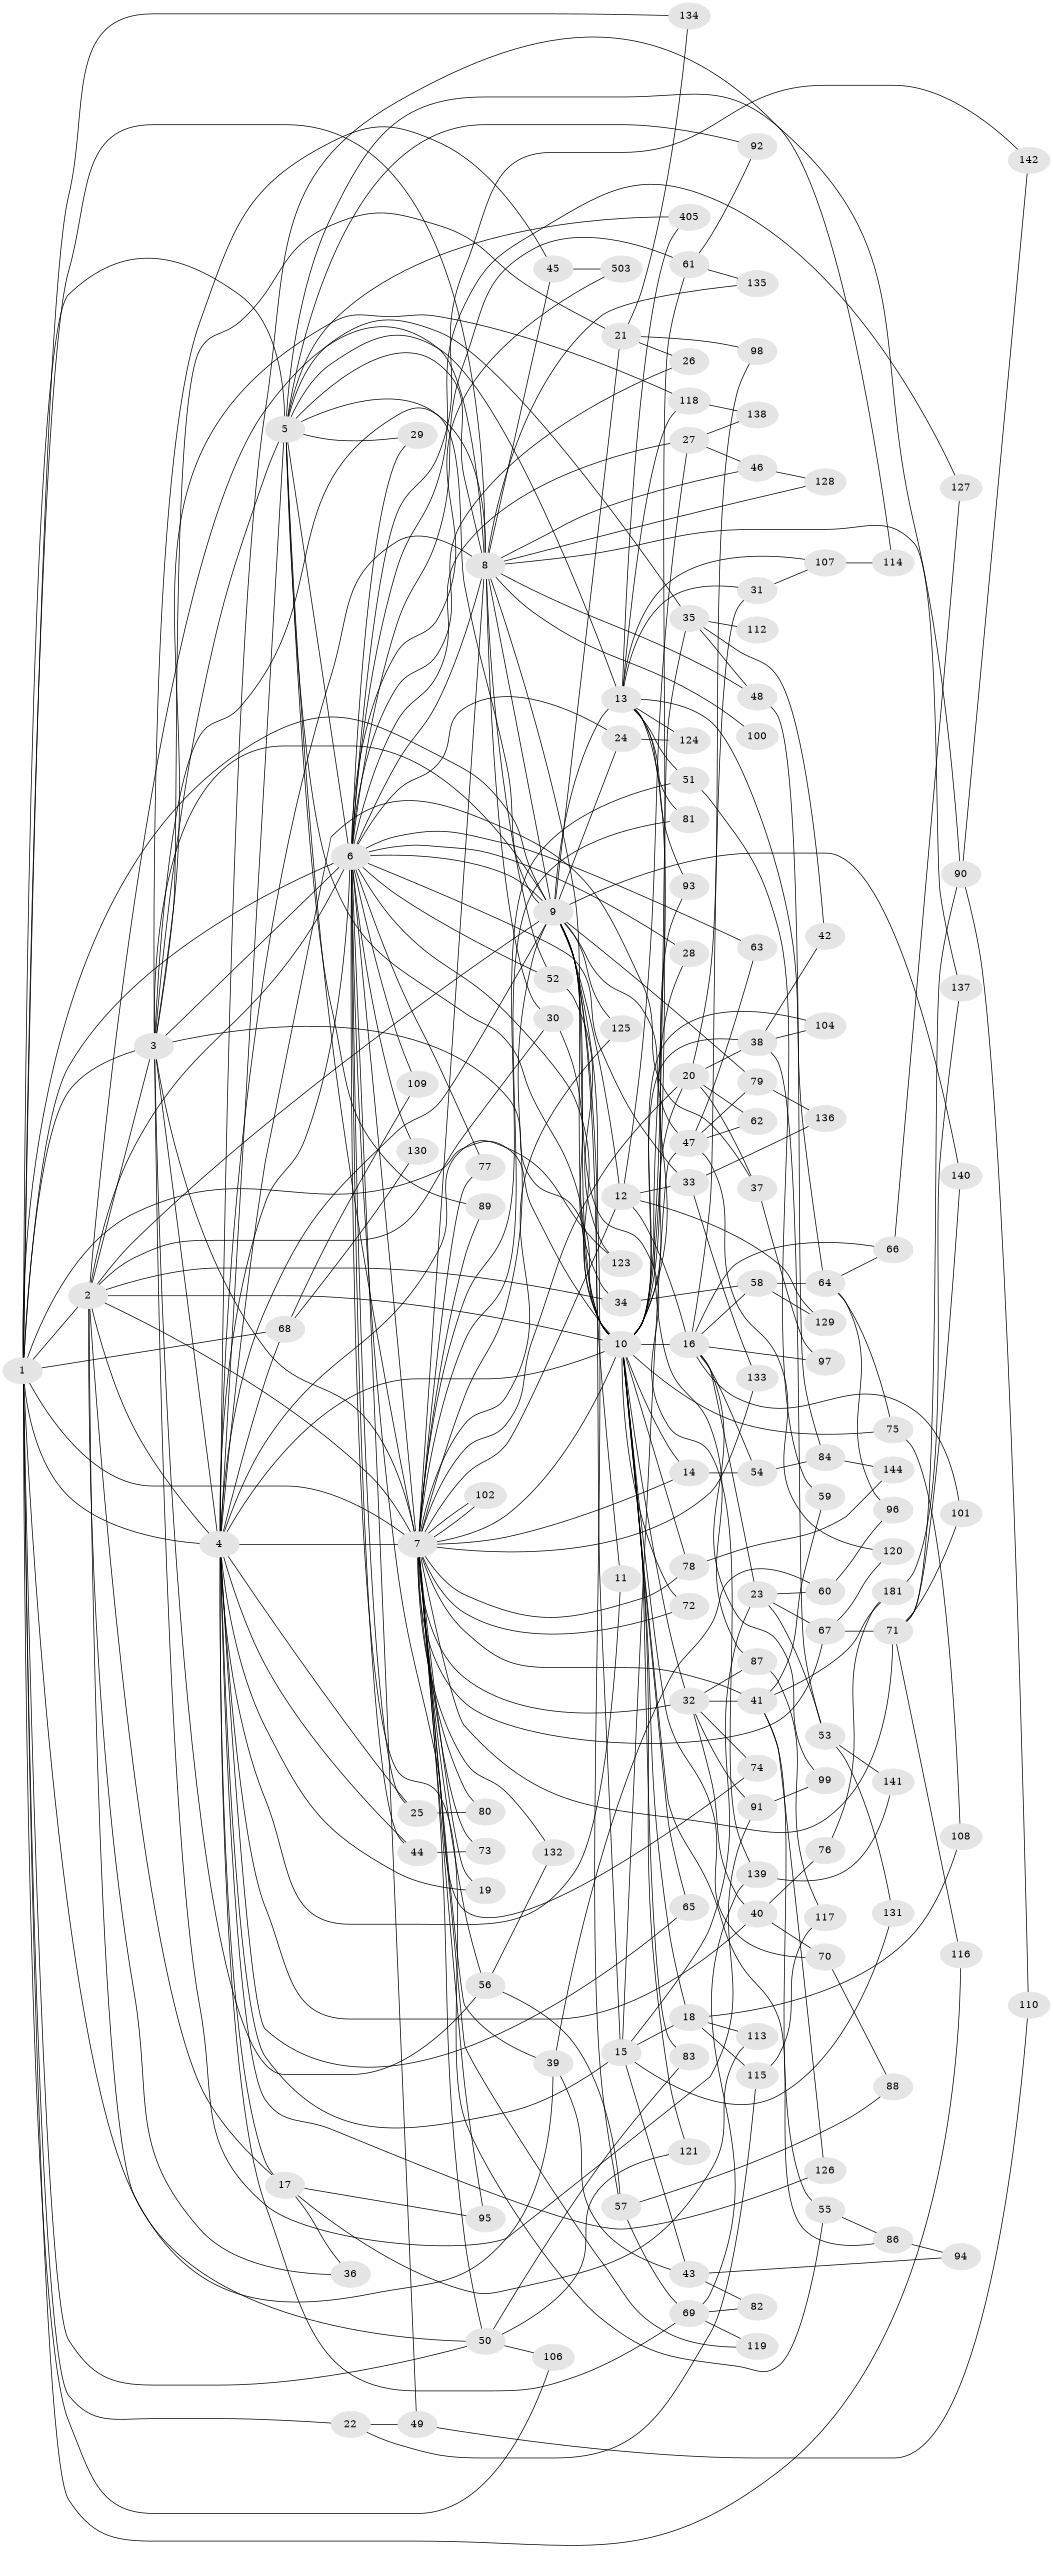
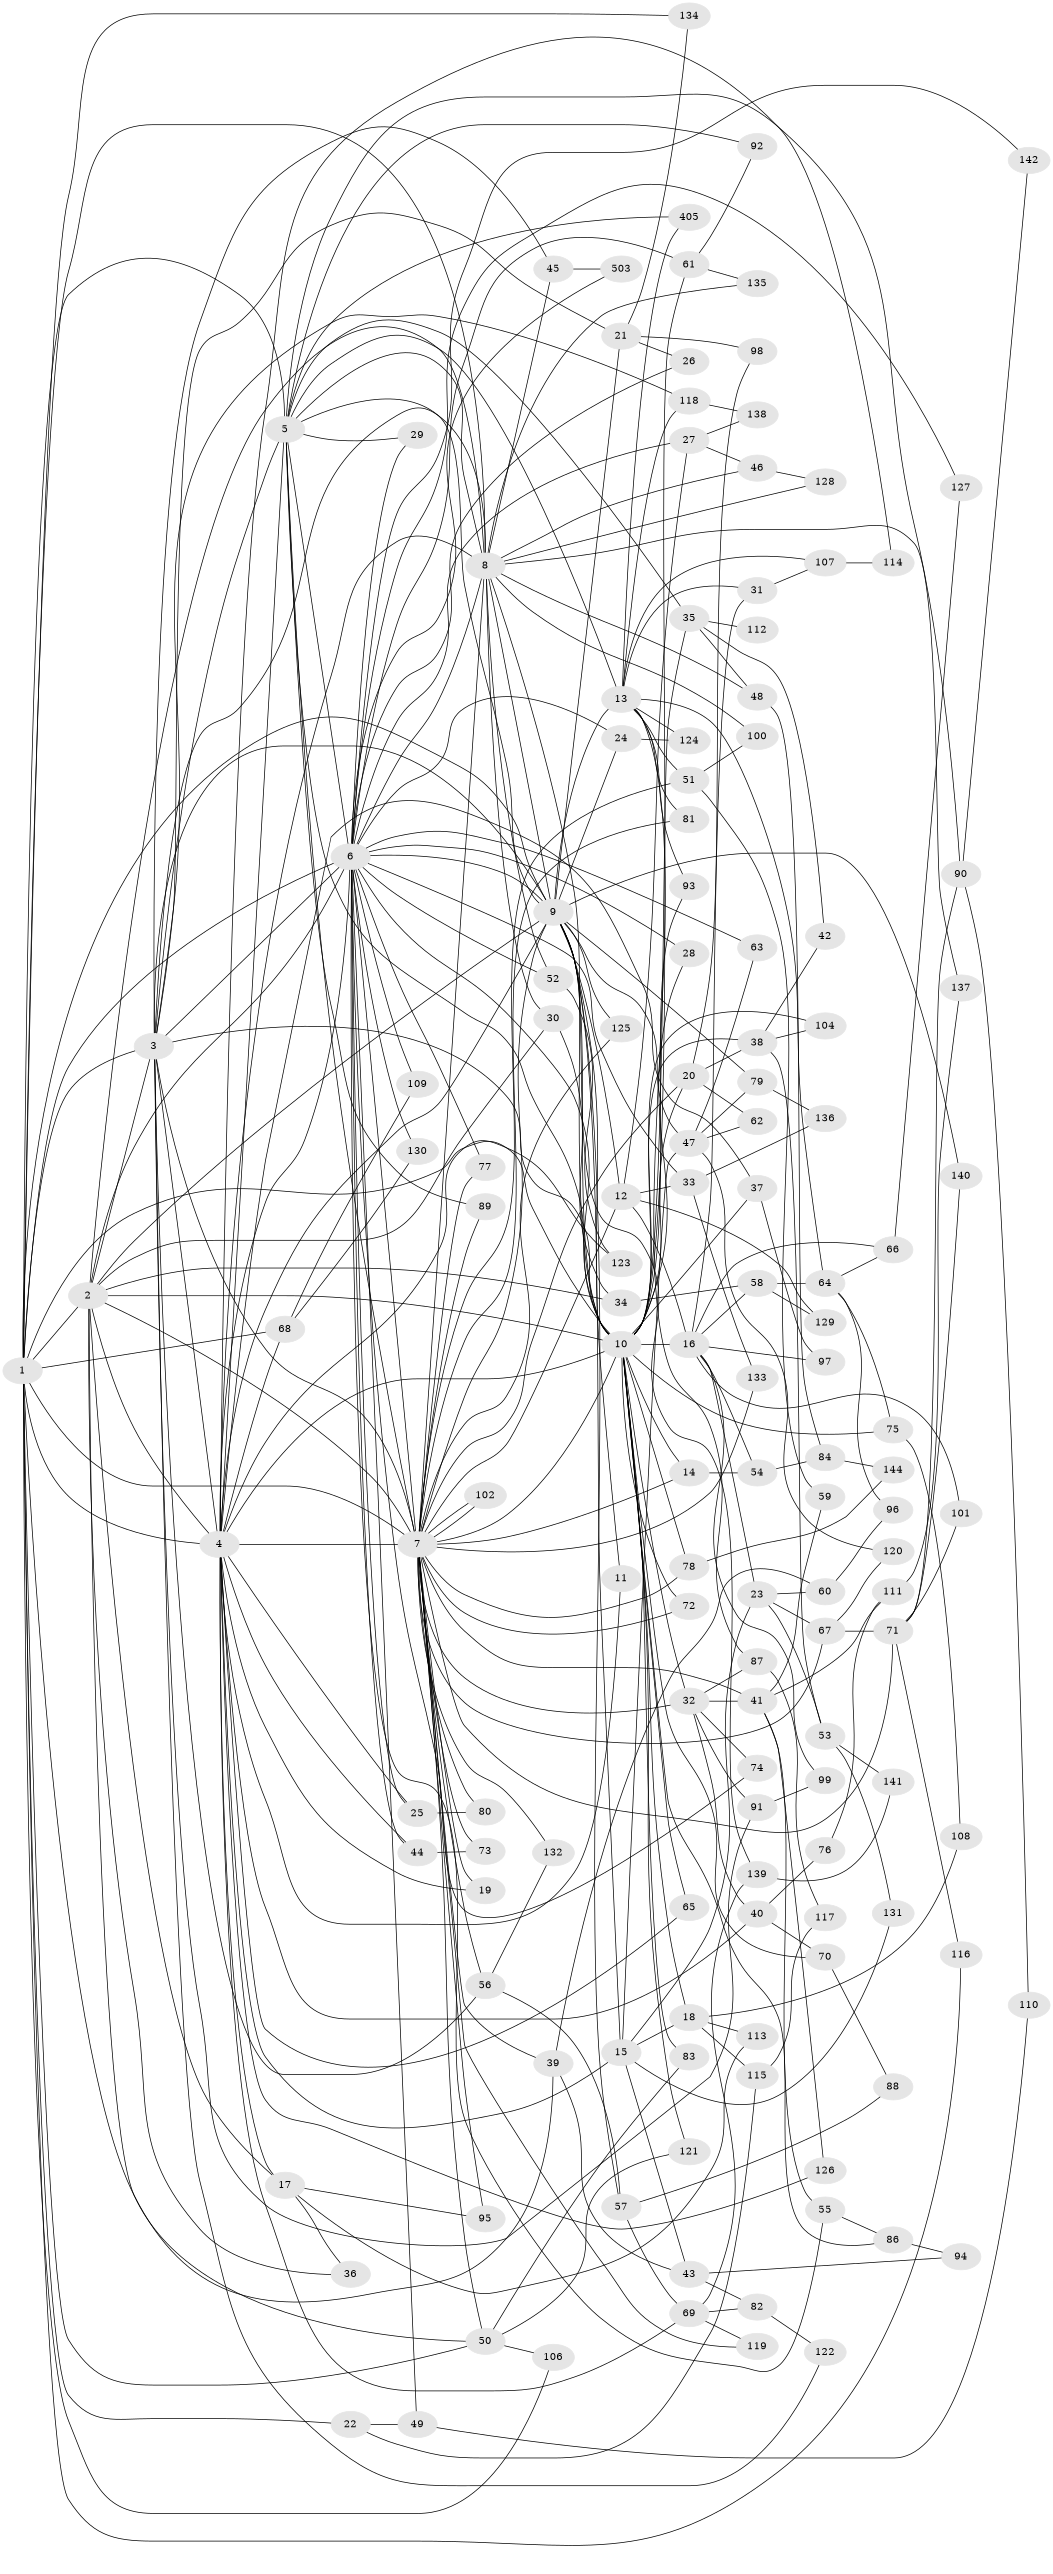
  graph {
    rankdir=LR
    node [color=gray90 style=filled]
    1
    2
    3
    4
    5
    6
    7
    8
    9
    10
    22
    39
    50
    68
    106
    116
    134
    17
    30
    34
    36
    21
    45
    56
    91
    118
+   122
    11
    15
    19
    25
    37
    40
    44
    65
    69
    114
    123
    126
    13
    29
    35
    89
    90
    92
    n46 [label=405]
    24
    26
    27
    28
    33
    49
    52
    55
    61
    63
    74
    77
    n59 [label=503]
    109
    127
    130
    142
    12
    14
    20
    32
    41
    51
    67
    71
    72
    73
    78
    80
    81
    95
    102
    119
    125
    132
    133
    46
    48
    100
    128
    135
    137
    47
    57
    79
    139
    140
    16
    18
    38
    70
    75
    83
    86
    93
    104
    121
    115
    43
    60
    113
    58
    98
    99
    138
    23
    131
    97
    76
    82
    31
    64
    87
    107
    124
    112
    42
    110
    136
    129
    54
    62
    59
-   111 [label=181]
+   111
    120
    101
    144
    84
    88
    141
    66
    108
    53
    94
    96
    117
    1 -- 2
    1 -- 3
    1 -- 4
    1 -- 5
    1 -- 6
    1 -- 7
    1 -- 8
    1 -- 9
    1 -- 10
    1 -- 22
    1 -- 39
    1 -- 50
    1 -- 68
    1 -- 106
    1 -- 116
    1 -- 134
    2 -- 3
    2 -- 4
    2 -- 6
    2 -- 7
    2 -- 8
    2 -- 9
    2 -- 10
    2 -- 50
    2 -- 17
    2 -- 30
    2 -- 34
    2 -- 36
    3 -- 4
    3 -- 5
    3 -- 6
    3 -- 7
    3 -- 8
    3 -- 9
    3 -- 10
    3 -- 21
    3 -- 45
    3 -- 56
    3 -- 91
    3 -- 118
+   3 -- 122
    4 -- 5
    4 -- 6
    4 -- 7
    4 -- 8
    4 -- 9
    4 -- 10
    4 -- 68
    4 -- 17
    4 -- 11
    4 -- 15
    4 -- 19
    4 -- 25
    4 -- 37
    4 -- 40
    4 -- 44
    4 -- 65
    4 -- 69
    4 -- 114
    4 -- 123
    4 -- 126
    5 -- 6
    5 -- 7
    5 -- 8
    5 -- 9
    5 -- 10
    5 -- 13
    5 -- 29
    5 -- 35
    5 -- 89
    5 -- 90
    5 -- 92
    5 -- n46
    6 -- 7
    6 -- 8
    6 -- 9
    6 -- 10
    6 -- 25
    6 -- 44
    6 -- 29
    6 -- 24
    6 -- 26
    6 -- 27
    6 -- 28
    6 -- 33
    6 -- 49
    6 -- 52
    6 -- 55
    6 -- 61
    6 -- 63
    6 -- 74
    6 -- 77
    6 -- n59
    6 -- 109
    6 -- 127
    6 -- 130
    6 -- 142
    7 -- 8
    7 -- 9
    7 -- 10
    7 -- 39
    7 -- 50
    7 -- 56
    7 -- 19
    7 -- 89
    7 -- 77
    7 -- 12
    7 -- 14
    7 -- 20
    7 -- 32
    7 -- 41
    7 -- 51
    7 -- 67
    7 -- 71
    7 -- 72
    7 -- 73
    7 -- 78
    7 -- 80
    7 -- 81
    7 -- 95
    7 -- 102
    7 -- 102
    7 -- 119
    7 -- 125
    7 -- 132
    7 -- 133
    8 -- 9
    8 -- 10
    8 -- 30
    8 -- 45
    8 -- 52
    8 -- 46
    8 -- 48
    8 -- 100
    8 -- 128
    8 -- 135
    8 -- 137
    9 -- 10
    9 -- 21
    9 -- 11
    9 -- 15
    9 -- 13
    9 -- 24
    9 -- 12
    9 -- 125
    9 -- 47
    9 -- 57
    9 -- 79
    9 -- 139
    9 -- 140
-   20 -- 37
+   10 -- 37
    10 -- 65
    10 -- 35
    10 -- 28
    10 -- 61
    10 -- 14
    10 -- 20
    10 -- 32
    10 -- 72
    10 -- 78
    10 -- 16
    10 -- 18
    10 -- 38
    10 -- 70
    10 -- 75
    10 -- 83
    10 -- 86
    10 -- 93
    10 -- 104
    10 -- 121
    22 -- 49
    22 -- 115
    39 -- 43
    39 -- 60
    50 -- 106
    50 -- 83
    50 -- 121
    68 -- 109
    68 -- 130
    17 -- 36
    17 -- 95
    17 -- 113
    30 -- 34
    34 -- 58
    21 -- 134
    21 -- 26
    21 -- 98
    45 -- n59
    56 -- 132
    56 -- 57
    91 -- 99
    118 -- 138
    15 -- 47
    15 -- 18
    15 -- 43
    15 -- 23
    15 -- 131
    25 -- 80
    37 -- 97
    40 -- 70
    40 -- 76
    44 -- 73
    69 -- 119
    69 -- 139
    69 -- 82
    13 -- 118
    13 -- n46
    13 -- 51
    13 -- 81
    13 -- 93
    13 -- 31
    13 -- 64
    13 -- 87
    13 -- 107
    13 -- 124
    35 -- 48
    35 -- 112
    35 -- 42
    90 -- 142
    90 -- 110
    24 -- 124
    27 -- 46
    27 -- 138
    33 -- 133
    33 -- 136
    49 -- 110
    52 -- 123
    55 -- 86
    61 -- 92
    61 -- 135
    12 -- 27
    12 -- 33
    12 -- 16
    12 -- 129
    14 -- 54
    20 -- 38
    20 -- 98
    20 -- 62
    32 -- 91
    32 -- 40
    32 -- 74
    32 -- 41
    32 -- 87
    41 -- 126
    41 -- 55
    41 -- 59
    41 -- 111
+   51 -- 100
    51 -- 59
    67 -- 71
    67 -- 120
    71 -- 116
    71 -- 90
    71 -- 140
    71 -- 101
    78 -- 144
    46 -- 128
    48 -- 84
    47 -- 63
    47 -- 79
    47 -- 62
    47 -- 120
    57 -- 69
    57 -- 88
    79 -- 136
    139 -- 141
    16 -- 58
    16 -- 99
    16 -- 23
    16 -- 97
    16 -- 31
    16 -- 54
    16 -- 101
    16 -- 66
    18 -- 115
    18 -- 113
    18 -- 108
    38 -- 104
    38 -- 42
    38 -- 53
    70 -- 88
    75 -- 108
    86 -- 94
    115 -- 117
    43 -- 82
    43 -- 94
    60 -- 96
    58 -- 64
    58 -- 129
    23 -- 67
    23 -- 60
    23 -- 53
    76 -- 111
+   82 -- 122
    31 -- 107
    64 -- 75
    64 -- 66
    64 -- 96
    87 -- 117
    107 -- 114
    54 -- 84
    111 -- 137
    84 -- 144
    66 -- 127
    53 -- 131
    53 -- 141
  }
